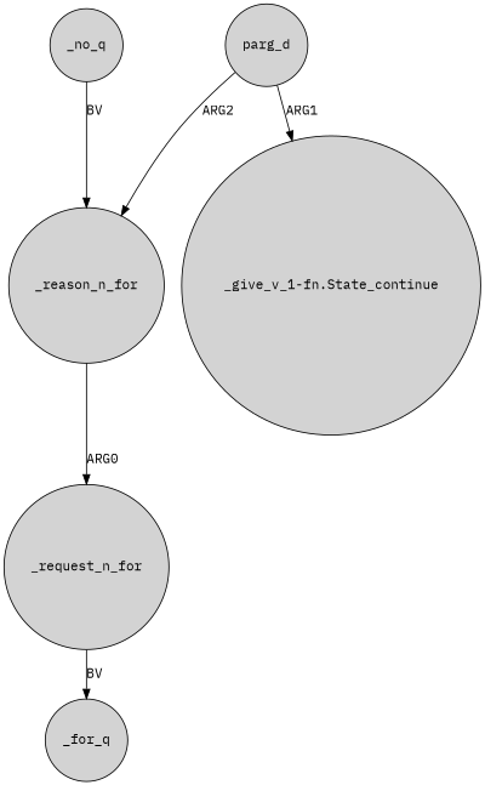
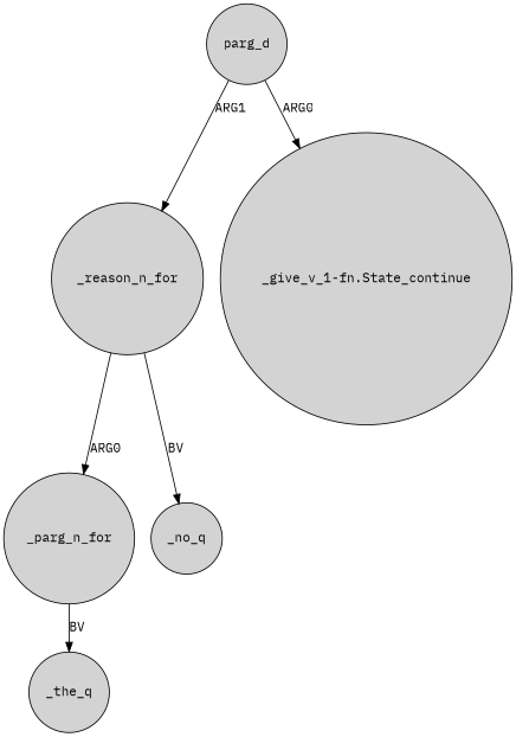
  digraph {
    fontname="IBM Plex Mono"
    node [fontname="IBM Plex Mono" shape=circle style=filled]
    edge [fontname="IBM Plex Mono"]
    _reason_n_for
-   _request_n_for
-   _the_q [label=_for_q]
+   _request_n_for [label=_parg_n_for]
+   _the_q
    _no_q
    parg_d
    "_give_v_1-fn.State_continue"
    _reason_n_for -> _request_n_for [label=ARG0]
    _request_n_for -> _the_q [label=BV]
-   _no_q -> _reason_n_for [label=BV]
-   parg_d -> _reason_n_for [label=ARG2]
-   parg_d -> "_give_v_1-fn.State_continue" [label=ARG1]
+   _reason_n_for -> _no_q [label=BV]
+   parg_d -> _reason_n_for [label=ARG1]
+   parg_d -> "_give_v_1-fn.State_continue" [label=ARG0]
  }
